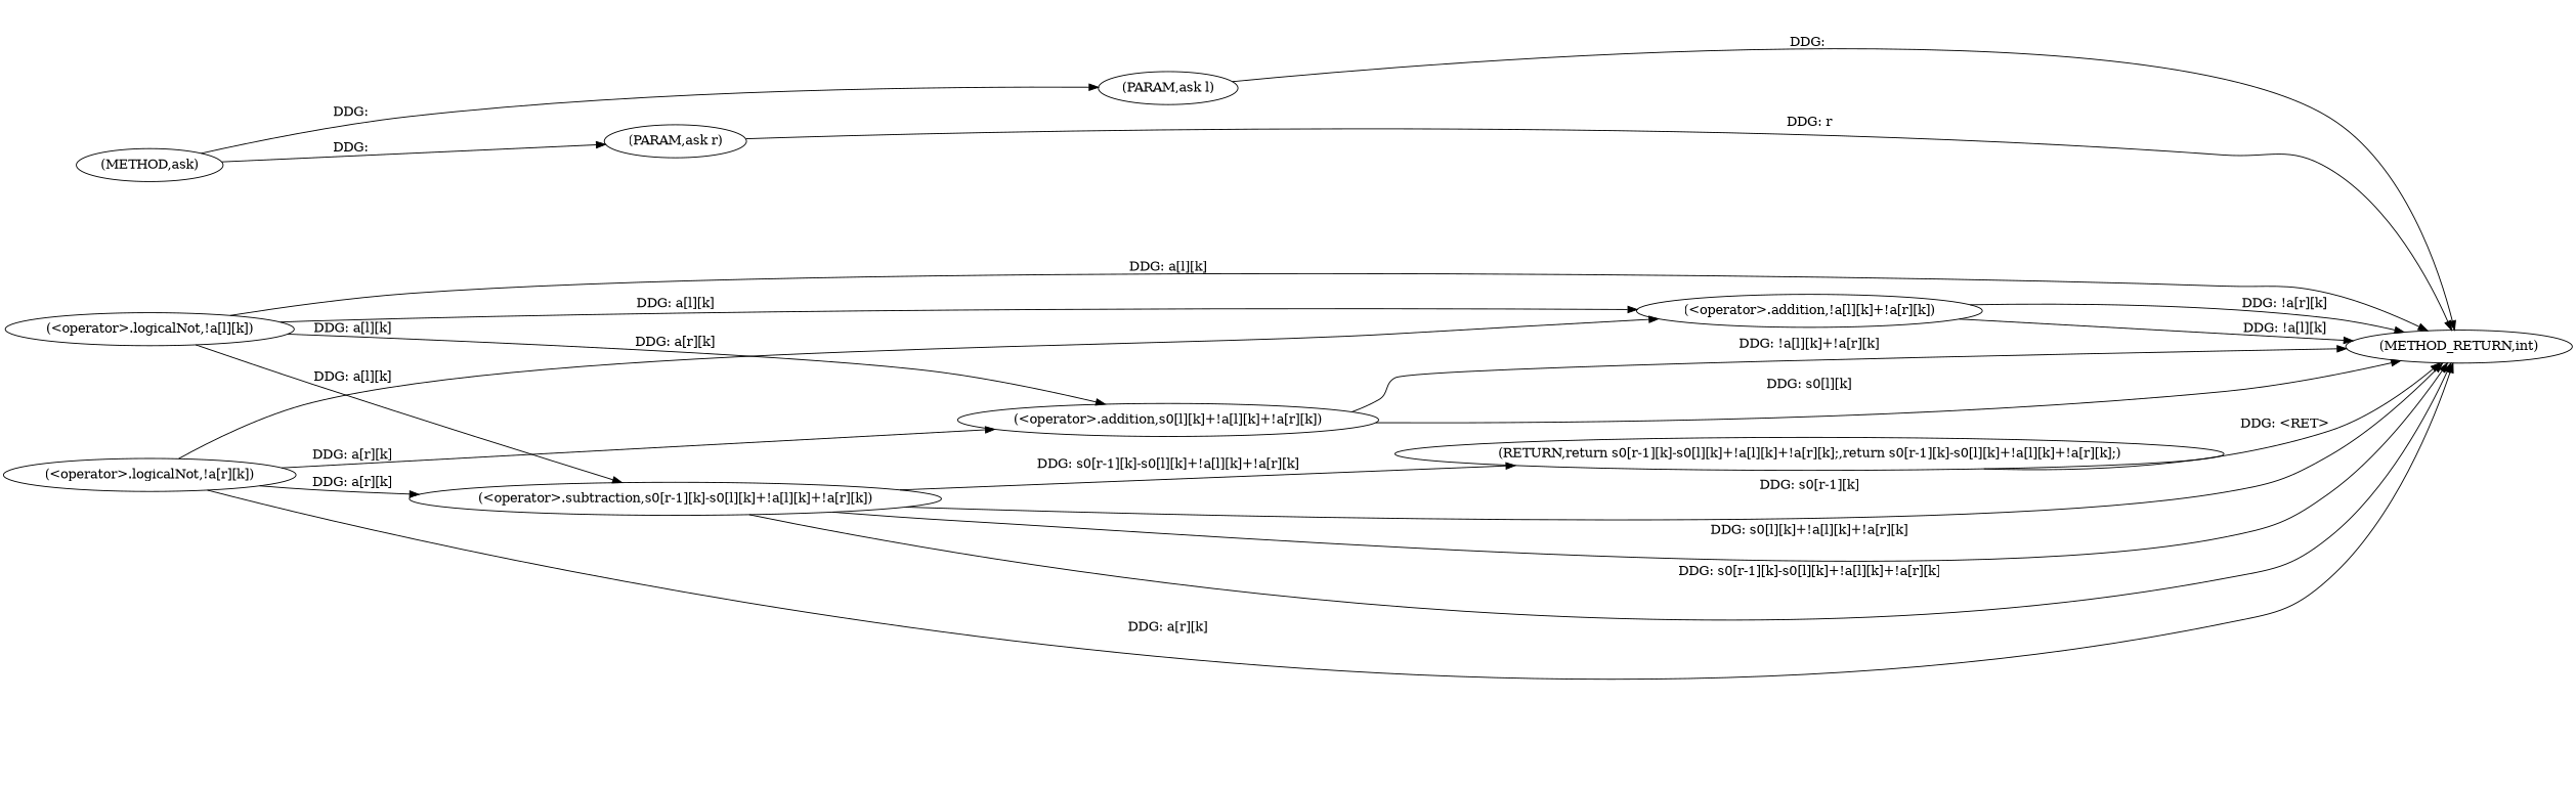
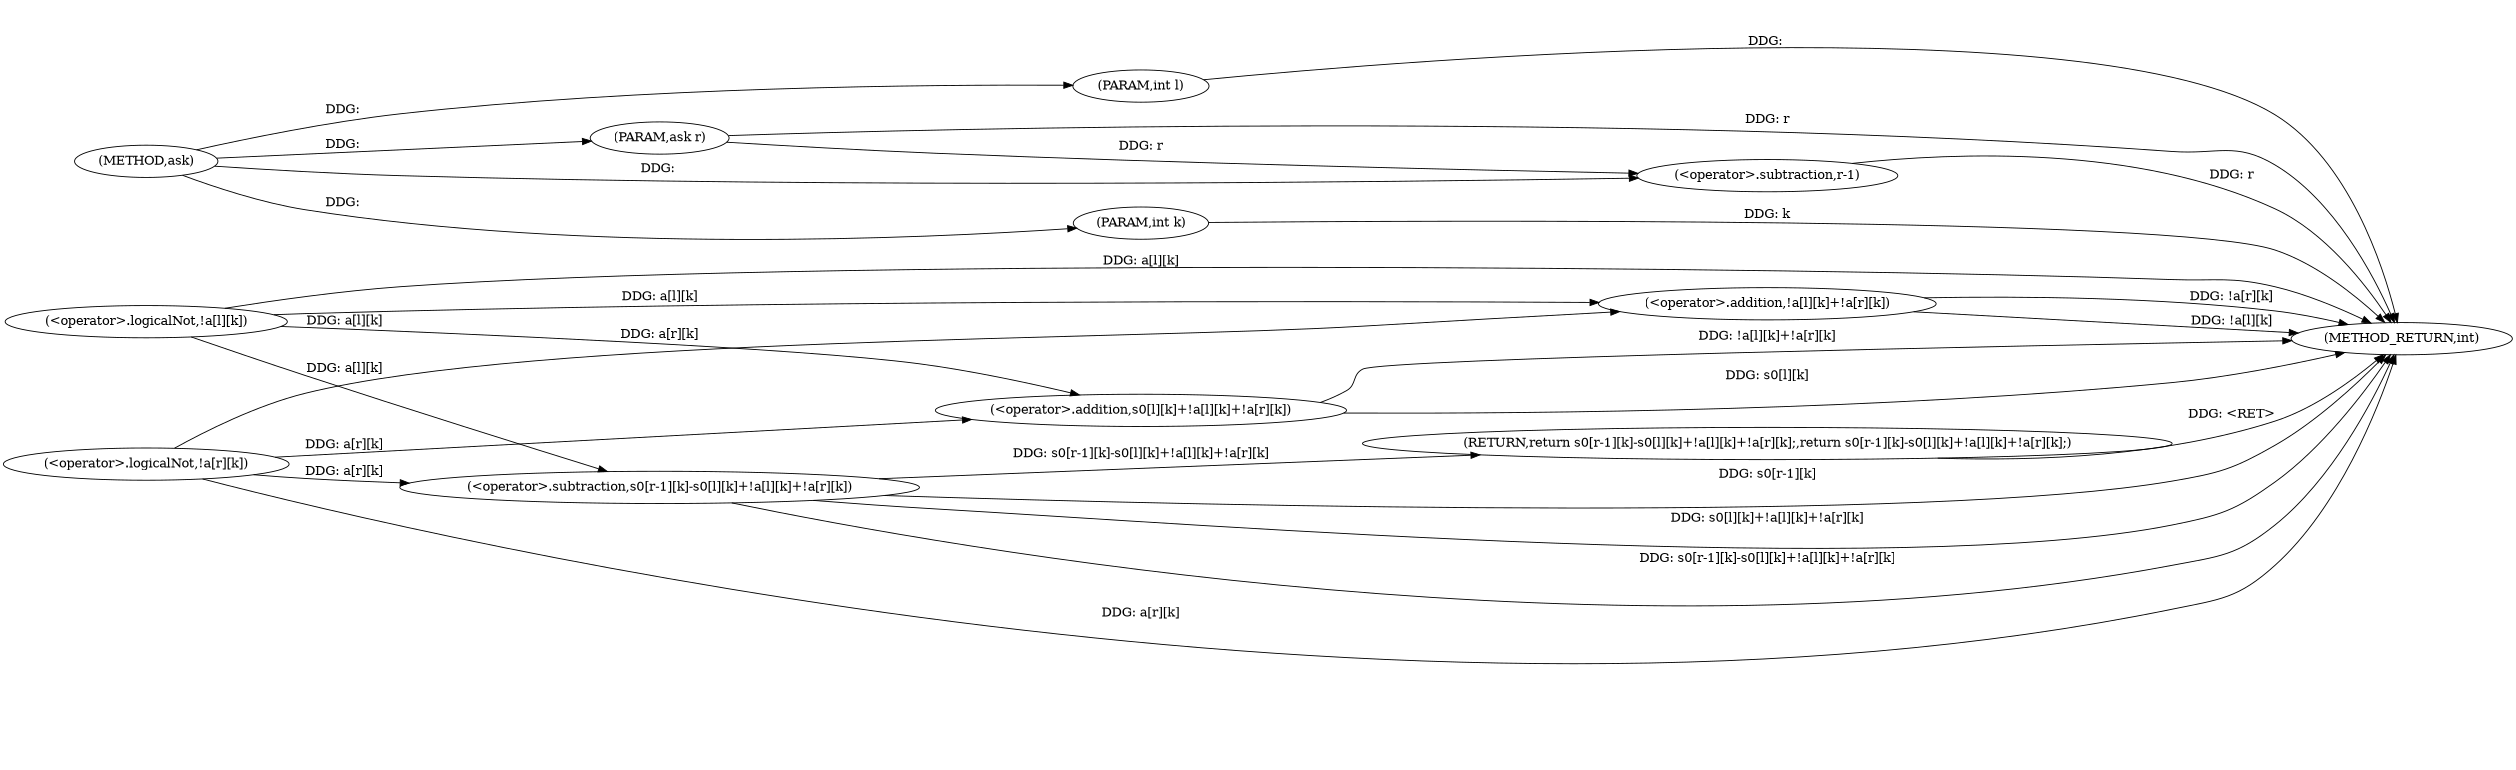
  digraph {
    rankdir=LR
    n1 [label="(METHOD,ask)"]
-   n2 [label="(PARAM,ask l)"]
+   n2 [label="(PARAM,int l)"]
    n3 [label="(PARAM,ask r)"]
+   n4 [label="(PARAM,int k)"]
+   n5 [label="(<operator>.subtraction,r-1)"]
    n6 [label="(METHOD_RETURN,int)"]
    n7 [label="(RETURN,return s0[r-1][k]-s0[l][k]+!a[l][k]+!a[r][k];,return s0[r-1][k]-s0[l][k]+!a[l][k]+!a[r][k];)"]
    n8 [label="(<operator>.subtraction,s0[r-1][k]-s0[l][k]+!a[l][k]+!a[r][k])"]
    n9 [label="(<operator>.addition,s0[l][k]+!a[l][k]+!a[r][k])"]
    n10 [label="(<operator>.addition,!a[l][k]+!a[r][k])"]
    n11 [label="(<operator>.logicalNot,!a[l][k])"]
    n12 [label="(<operator>.logicalNot,!a[r][k])"]
    n1 -> n2 [label="DDG: "]
    n1 -> n3 [label="DDG: "]
+   n1 -> n4 [label="DDG: "]
+   n1 -> n5 [label="DDG: "]
    n2 -> n6 [label="DDG: "]
+   n3 -> n5 [label="DDG: r"]
    n3 -> n6 [label="DDG: r"]
+   n4 -> n6 [label="DDG: k"]
+   n5 -> n6 [label="DDG: r"]
    n7 -> n6 [label="DDG: <RET>"]
    n8 -> n6 [label="DDG: s0[r-1][k]"]
    n8 -> n6 [label="DDG: s0[l][k]+!a[l][k]+!a[r][k]"]
    n8 -> n6 [label="DDG: s0[r-1][k]-s0[l][k]+!a[l][k]+!a[r][k]"]
    n8 -> n7 [label="DDG: s0[r-1][k]-s0[l][k]+!a[l][k]+!a[r][k]"]
    n9 -> n6 [label="DDG: s0[l][k]"]
    n9 -> n6 [label="DDG: !a[l][k]+!a[r][k]"]
    n10 -> n6 [label="DDG: !a[l][k]"]
    n10 -> n6 [label="DDG: !a[r][k]"]
    n11 -> n6 [label="DDG: a[l][k]"]
    n11 -> n8 [label="DDG: a[l][k]"]
    n11 -> n9 [label="DDG: a[l][k]"]
    n11 -> n10 [label="DDG: a[l][k]"]
    n12 -> n6 [label="DDG: a[r][k]"]
    n12 -> n8 [label="DDG: a[r][k]"]
    n12 -> n9 [label="DDG: a[r][k]"]
    n12 -> n10 [label="DDG: a[r][k]"]
  }
